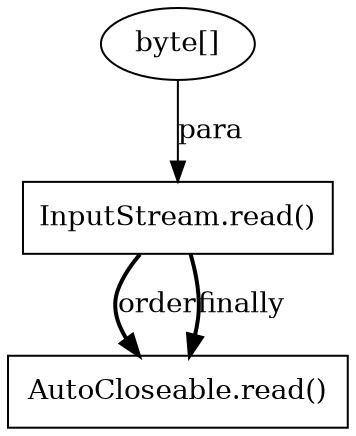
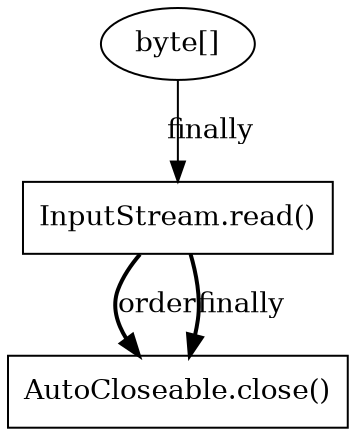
  digraph {
    node [shape=box]
    edge [style=bold]
    n1 [label="InputStream.read()"]
-   n2 [label="AutoCloseable.read()"]
+   n2 [label="AutoCloseable.close()"]
    n3 [label="byte[]" shape=ellipse]
    n1 -> n2 [label=order]
    n1 -> n2 [label=finally]
-   n3 -> n1 [label=para style=solid]
+   n3 -> n1 [label=finally style=solid]
  }
